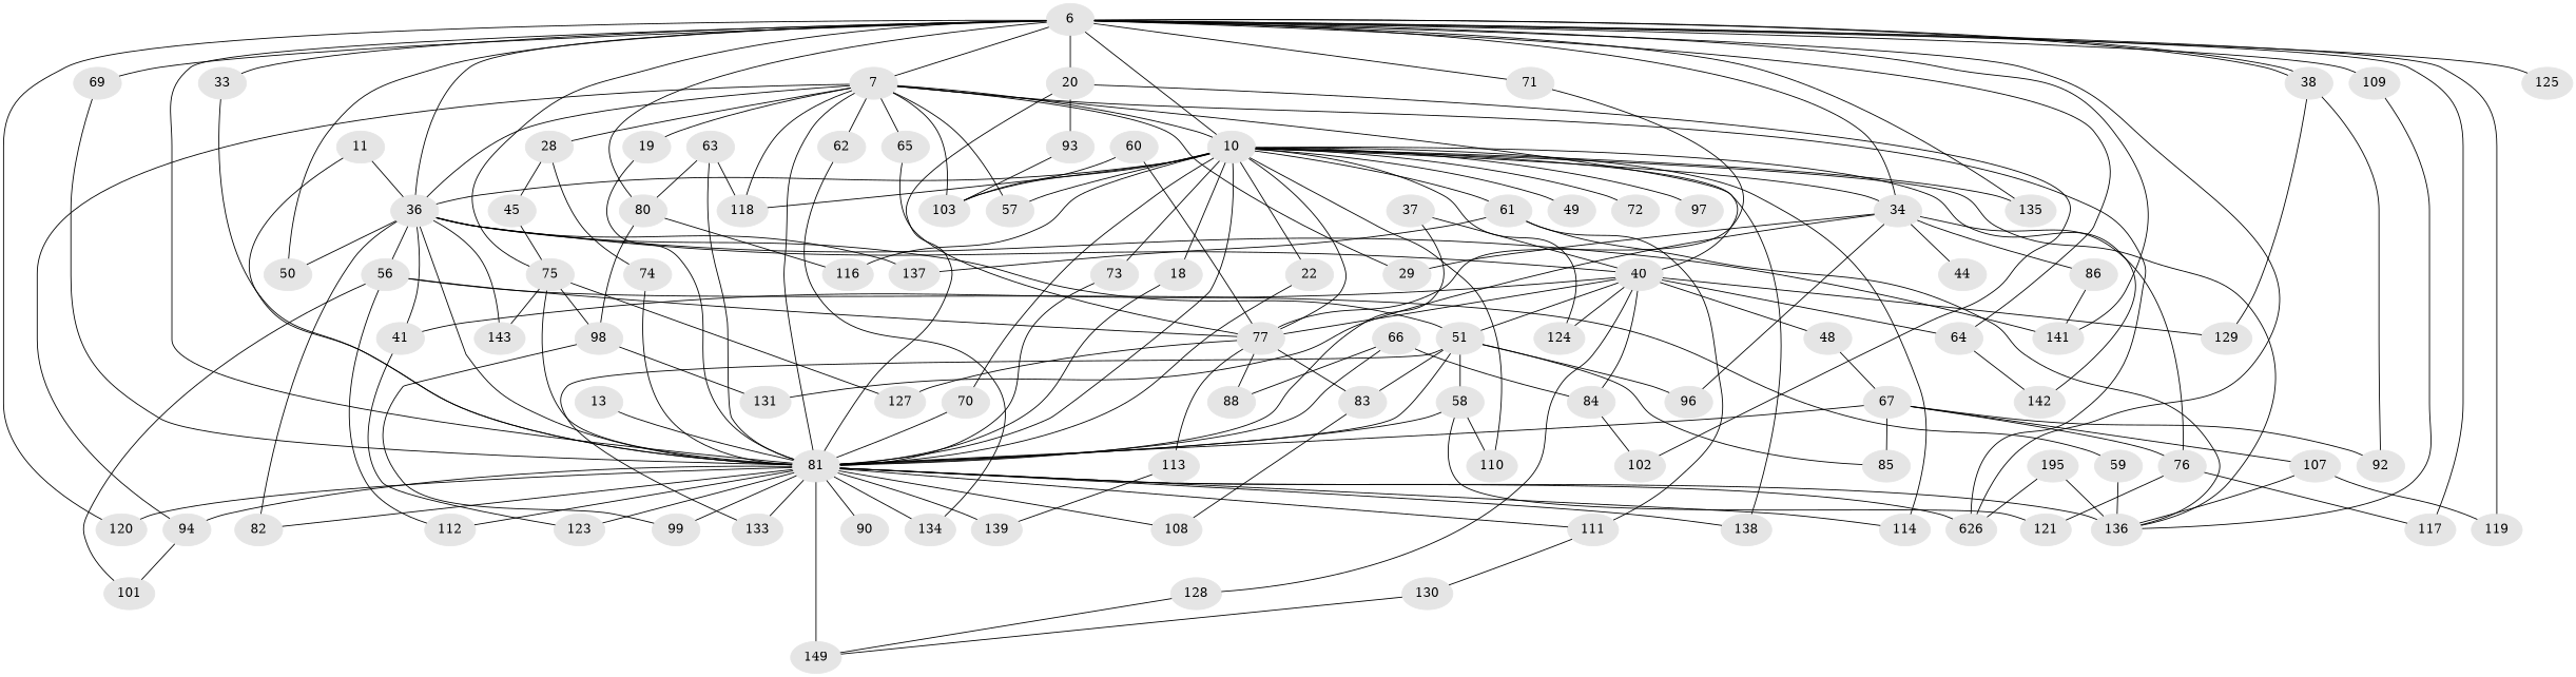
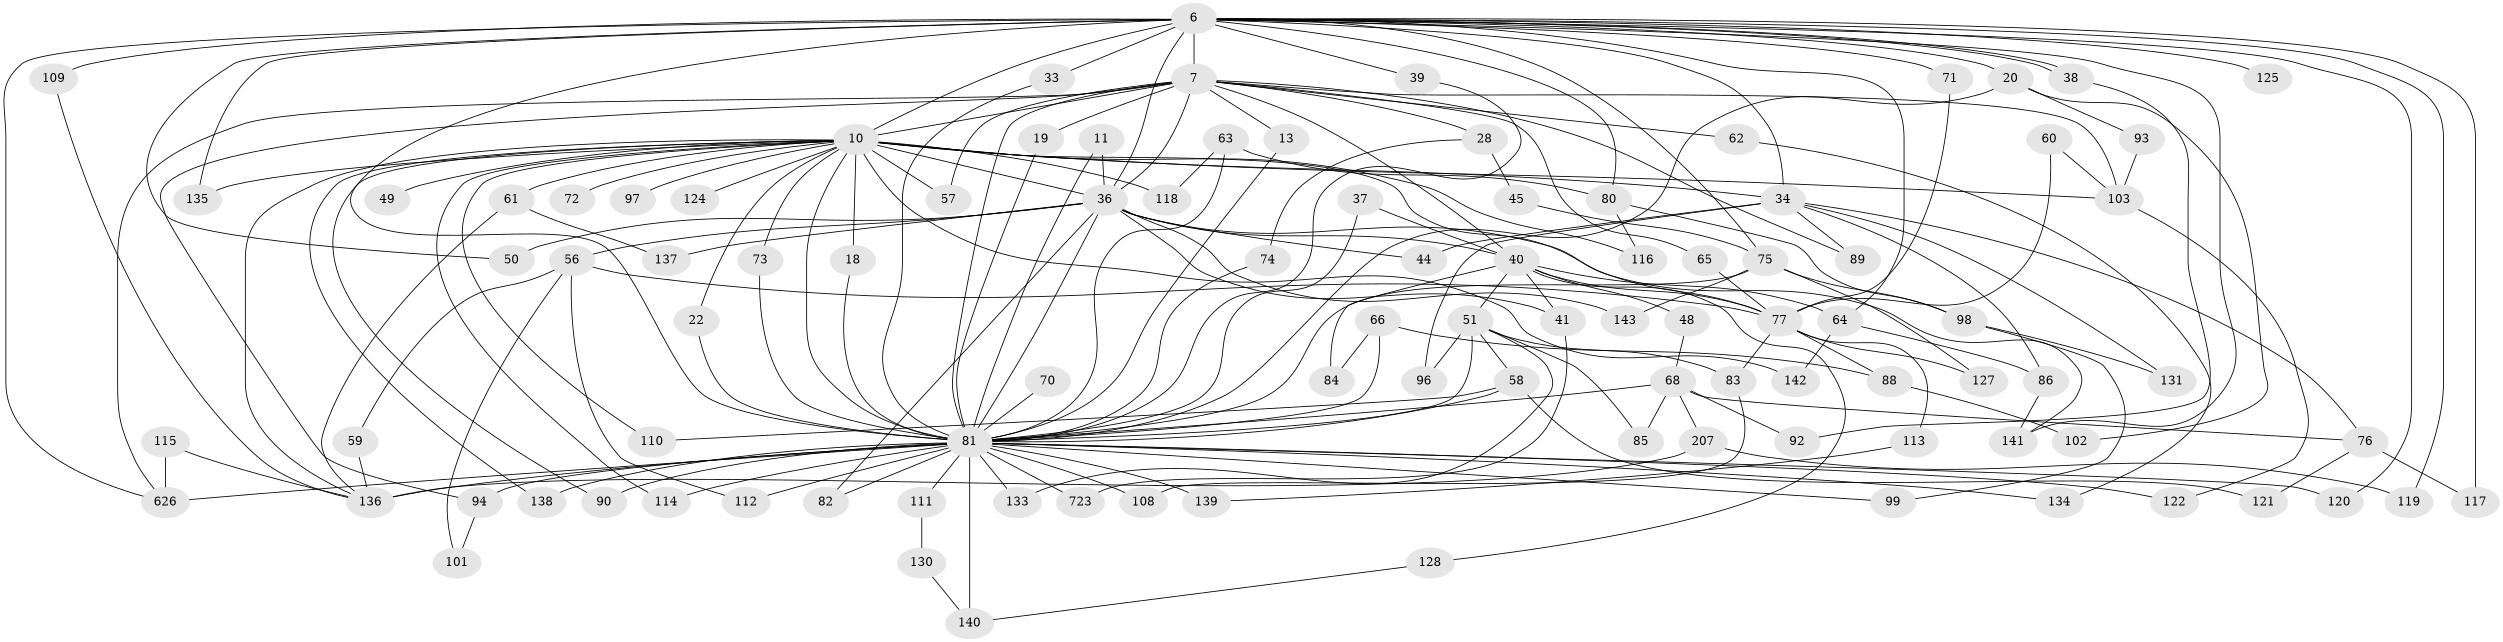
  graph {
    node [color=gray90 style=filled]
    6 [super="+3"]
    7 [super="+5"]
    10 [super="+4"]
    20
    33
    34 [super="+25"]
    36 [super="+14+9"]
    38
    50
    64 [super="+39"]
-   69
+   69 [label=39]
    71
    75 [super="+29"]
    80
    81 [super="+79+8"]
    109 [super="+104"]
    117 [super="+100"]
    119
    120
    125
    n21 [label=626 super="+43"]
    135
    141 [super="+42"]
    13
    19
    28
    40 [super="+32"]
    57
    62
    65
-   89 [label=29]
+   89
    94
    103 [super="+30+91"]
    18
    22
    49
    61
    70
    72
    73
    77 [super="+52"]
    97
    110
    114 [super="+54"]
    116
    118 [super="+106"]
    124
    136 [super="+132"]
    138
    142
    93
    102
    44
    76
    86
    96
    131
    41
    56
    82
    137
    143
    92
-   129
    98
    127
-   123
+   123 [label=723]
    133
    112
    111
    134
    90
    99
    108 [super="+23"]
+   122
    139 [super="+95"]
-   140 [super="+105" label=149]
+   140 [super="+105"]
    45
    74
    48
    51 [super="+46"]
    84
    128
    63 [super="+17+53+55"]
    101
    83
    88
    113
    11
    121
    59
    37
-   68 [super="+15+27" label=67]
+   68 [super="+15+27"]
    58
    85 [super="+78"]
-   107
+   107 [label=207]
    60
    130
    66 [super="+35"]
-   115 [label=195]
+   115
    6 -- 7 [weight=4]
    6 -- 10 [weight=4]
    6 -- 20
    6 -- 33
    6 -- 34 [weight=2]
    6 -- 36 [weight=5]
    6 -- 38
    6 -- 38
    6 -- 50
    6 -- 64 [weight=2]
    6 -- 69
    6 -- 71
    6 -- 75
    6 -- 80
    6 -- 81 [weight=6]
    6 -- 109 [weight=2]
    6 -- 117 [weight=2]
    6 -- 119
    6 -- 120
    6 -- 125 [weight=2]
    6 -- n21
    6 -- 135
    6 -- 141
    7 -- 10 [weight=4]
    7 -- 36 [weight=4]
    7 -- 81 [weight=6]
    7 -- n21
-   7 -- 118
+   7 -- 13
    7 -- 19
    7 -- 28 [weight=2]
    7 -- 40 [weight=3]
    7 -- 57
    7 -- 62 [weight=2]
    7 -- 65
    7 -- 89
    7 -- 94
    7 -- 103 [weight=2]
    10 -- 34
    10 -- 36 [weight=5]
    10 -- 81 [weight=4]
    10 -- 135
    10 -- 57
    10 -- 103 [weight=2]
    10 -- 18
    10 -- 22
    10 -- 49 [weight=2]
    10 -- 61
-   10 -- 70
+   10 -- 90
    10 -- 72
    10 -- 73
    10 -- 77 [weight=2]
    10 -- 97 [weight=2]
    10 -- 110
    10 -- 114 [weight=2]
    10 -- 116
    10 -- 118 [weight=2]
    10 -- 124
    10 -- 136
    10 -- 138
    10 -- 142
    20 -- 81
    20 -- 93
    20 -- 102
    33 -- 81
    34 -- 89
    34 -- 44
    34 -- 76
    34 -- 86
    34 -- 96
    34 -- 131
    36 -- 50
    36 -- 81 [weight=5]
    36 -- 141
    36 -- 40
-   36 -- 51
+   36 -- 44
    36 -- 41
    36 -- 56
    36 -- 82
    36 -- 137
    36 -- 143
    38 -- 92
-   38 -- 129
    64 -- 142
+   64 -- 86
    69 -- 81
    71 -- 77
    75 -- 81 [weight=2]
    75 -- 143
    75 -- 98
    75 -- 127
    80 -- 116
    80 -- 98
    81 -- 120
    81 -- n21 [weight=2]
    81 -- 94
    81 -- 114
    81 -- 136 [weight=4]
    81 -- 138
    81 -- 82
    81 -- 123
    81 -- 133
    81 -- 112
    81 -- 111
    81 -- 134
    81 -- 90
    81 -- 99
    81 -- 108
+   81 -- 122
    81 -- 139 [weight=3]
    81 -- 140 [weight=4]
    109 -- 136
    13 -- 81
    19 -- 81
    28 -- 45
    28 -- 74
    40 -- 64
    40 -- 77
-   40 -- 124
    40 -- 41
-   40 -- 129
    40 -- 48
    40 -- 51 [weight=2]
    40 -- 84
    40 -- 128
    62 -- 134
    65 -- 77
    94 -- 101
+   103 -- 122
    18 -- 81
    22 -- 81
    61 -- 136
    61 -- 137
-   61 -- 111
    70 -- 81
    73 -- 81
    77 -- 127
    77 -- 83
    77 -- 88
    77 -- 113
    93 -- 103
    76 -- 117
    76 -- 121
    86 -- 141
    41 -- 123
    56 -- 77
    56 -- 112
    56 -- 101
    56 -- 59
    98 -- 131
    98 -- 99
    111 -- 130
    45 -- 75
    74 -- 81
    48 -- 68
    51 -- 81
    51 -- 96
    51 -- 133
    51 -- 83
    51 -- 58
    51 -- 85
-   84 -- 102
+   88 -- 102
    128 -- 140
    63 -- 80
    63 -- 81 [weight=3]
    63 -- 118
    83 -- 108
    113 -- 139
    11 -- 36
    11 -- 81
    59 -- 136
    37 -- 81
    37 -- 40
    68 -- 81 [weight=4]
    68 -- 76
    68 -- 92
    68 -- 85 [weight=2]
    68 -- 107
    58 -- 81
    58 -- 110
    58 -- 121
    107 -- 119
    107 -- 136
    60 -- 103
    60 -- 77
    130 -- 140
    66 -- 81 [weight=2]
    66 -- 84
    66 -- 88
    115 -- n21
    115 -- 136
  }
